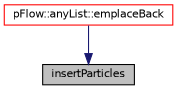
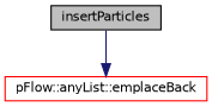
  digraph {
    rankdir=TB
    node [fontname=Helvetica fontsize=10 shape=record style=filled]
    n1 [color=black fillcolor=grey75 fontcolor=black height=0.2 label=insertParticles width=0.4]
    n2 [color=red fillcolor=white height=0.2 label="pFlow::anyList::emplaceBack" width=0.4]
-   n2 -> n1 [color=midnightblue fontname=Helvetica fontsize=10 labelfontname=Helvetica labelfontsize=10 style=solid]
+   n1 -> n2 [color=midnightblue fontname=Helvetica fontsize=10 labelfontname=Helvetica labelfontsize=10 style=solid]
  }
